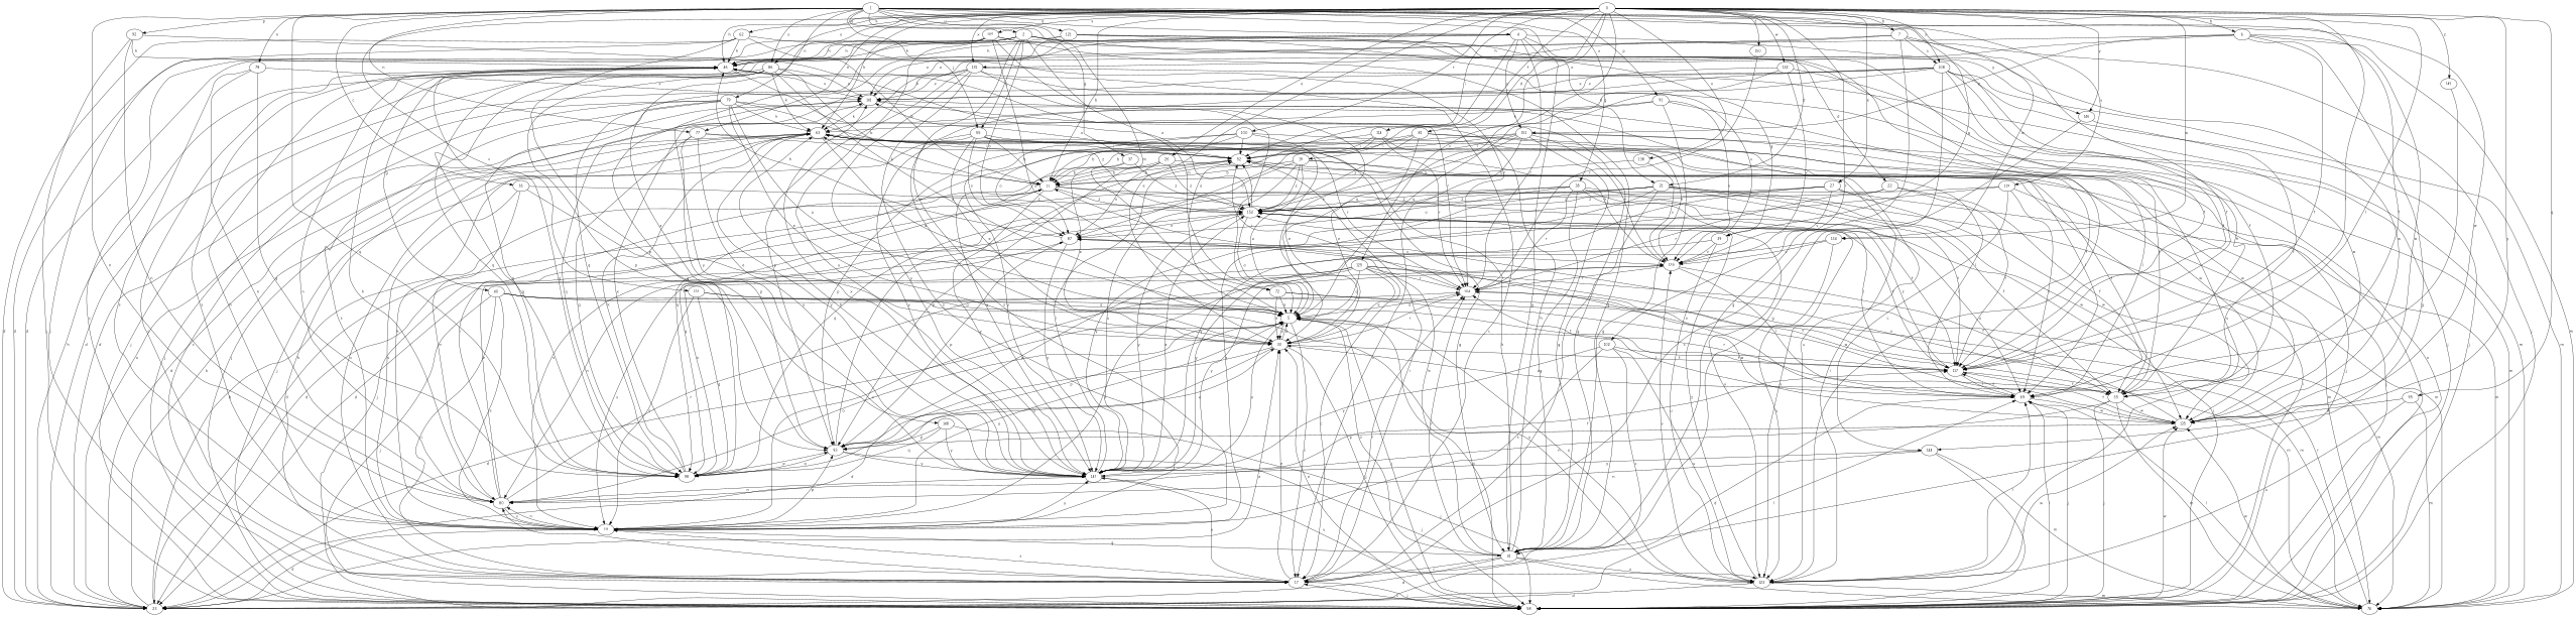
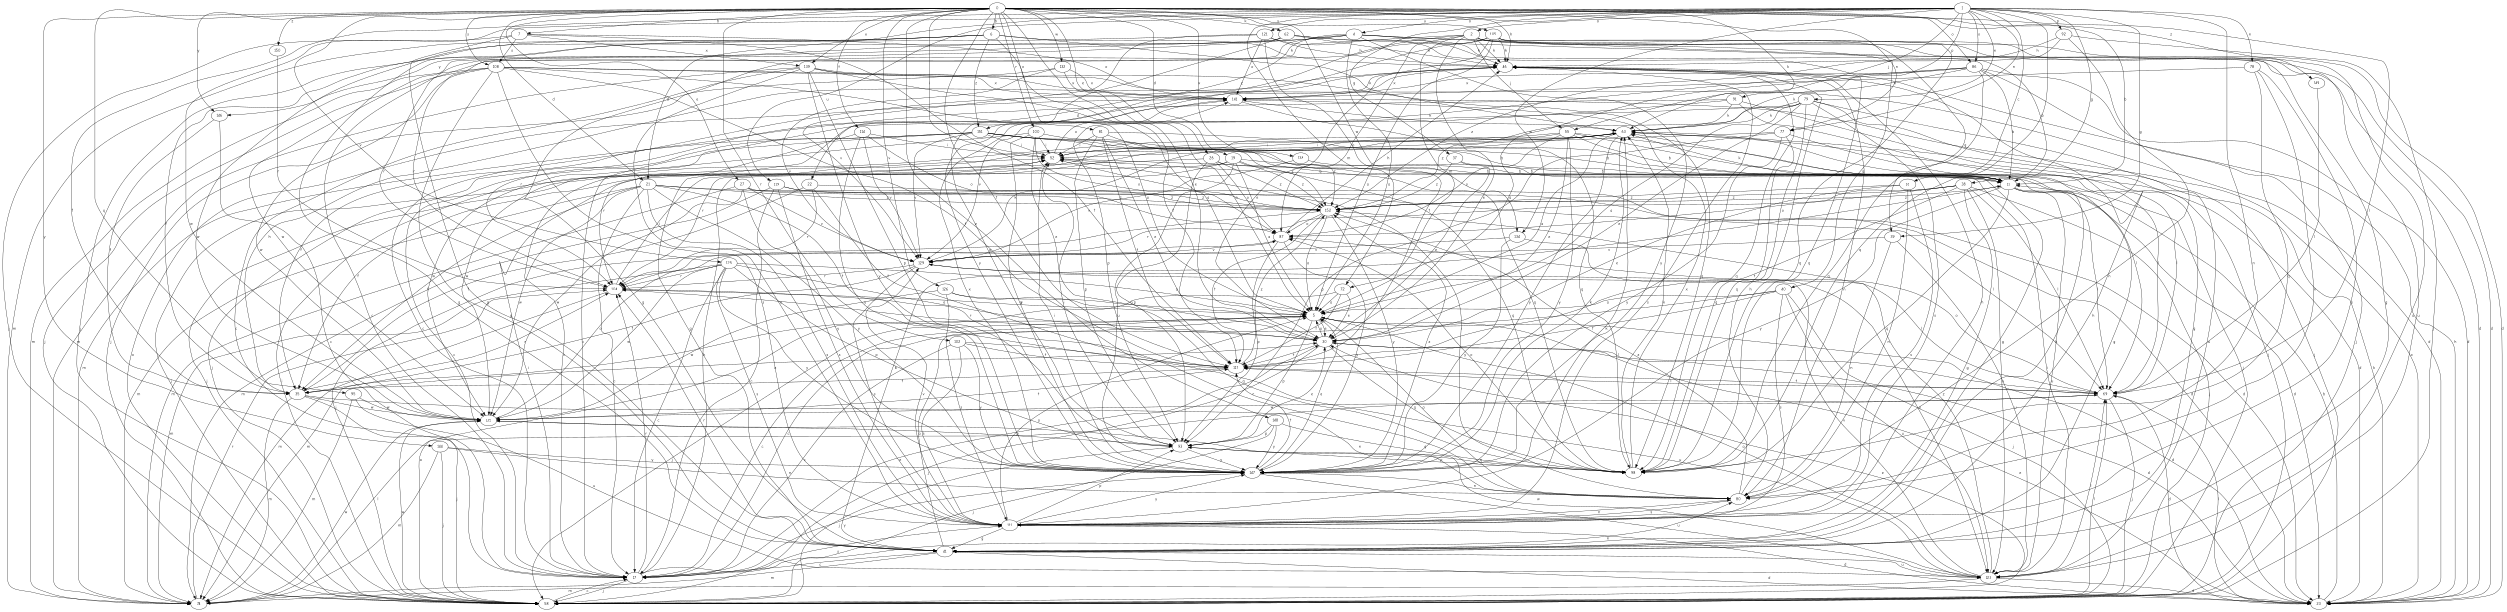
  strict digraph {
    fontname="Comic Neue"
    node [fontname="Comic Neue"]
    edge [fontname="Comic Neue"]
    0
    6
    7
    11
    19
    21
    26
    27
    30
    46
    52
    62
    63
    69
    77
    81
    86
    95
    100
    102
    105
    108
    114
    117
    125
    126
    132
    134
    138
    139
    144
    146
    148
    149
    150
    135
    41
    151
    74
    58
    141
    98
    123
    23
    147
    152
    35
    5
    17
    111
    87
    93
    129
    104
    80
    1
    2
    4
    16
    37
    38
    39
    55
    72
    78
    79
    91
    92
    119
    121
    22
    40
    0 -> 6 [label=b]
    0 -> 7 [label=b]
    0 -> 11 [label=b]
    0 -> 19 [label=d]
    0 -> 21 [label=d]
    0 -> 26 [label=e]
    0 -> 27 [label=e]
    0 -> 30 [label=e]
    0 -> 46 [label=h]
    0 -> 52 [label=i]
    0 -> 62 [label=k]
    0 -> 63 [label=k]
    0 -> 69 [label=l]
    0 -> 77 [label=n]
    0 -> 81 [label=o]
    0 -> 86 [label=o]
    0 -> 95 [label=q]
    0 -> 100 [label=r]
    0 -> 102 [label=r]
    0 -> 105 [label=s]
    0 -> 108 [label=s]
    0 -> 114 [label=t]
    0 -> 117 [label=t]
    0 -> 125 [label=v]
    0 -> 126 [label=v]
    0 -> 132 [label=w]
    0 -> 134 [label=w]
    0 -> 138 [label=x]
    0 -> 139 [label=x]
    0 -> 144 [label=y]
    0 -> 146 [label=y]
    0 -> 148 [label=z]
    0 -> 149 [label=z]
    0 -> 150 [label=z]
    6 -> 46 [label=h]
    6 -> 63 [label=k]
    6 -> 117 [label=t]
    6 -> 135 [label=w]
    6 -> 41 [label=g]
    6 -> 151 [label=z]
    6 -> 74 [label=m]
    7 -> 108 [label=s]
    7 -> 117 [label=t]
    7 -> 139 [label=x]
    7 -> 41 [label=g]
    7 -> 58 [label=j]
    7 -> 141 [label=x]
    11 -> 63 [label=k]
    11 -> 69 [label=l]
    11 -> 98 [label=q]
    11 -> 123 [label=u]
    11 -> 23 [label=d]
    11 -> 147 [label=y]
    11 -> 152 [label=z]
    19 -> 11 [label=b]
    19 -> 58 [label=j]
    19 -> 98 [label=q]
    19 -> 147 [label=u]
    19 -> 152 [label=z]
    19 -> 35 [label=f]
    19 -> 5 [label=a]
    21 -> 117 [label=t]
    21 -> 135 [label=w]
    21 -> 74 [label=m]
    21 -> 23 [label=d]
    21 -> 147 [label=y]
    21 -> 152 [label=z]
    21 -> 35 [label=f]
    21 -> 17 [label=c]
    21 -> 111 [label=s]
    26 -> 11 [label=b]
    26 -> 58 [label=j]
    26 -> 152 [label=z]
    26 -> 87 [label=o]
    26 -> 93 [label=p]
    27 -> 135 [label=w]
    27 -> 74 [label=m]
    27 -> 23 [label=d]
    27 -> 147 [label=y]
    27 -> 152 [label=z]
    27 -> 129 [label=v]
    30 -> 117 [label=t]
    30 -> 58 [label=j]
    30 -> 98 [label=q]
    30 -> 23 [label=d]
    30 -> 5 [label=a]
    30 -> 104 [label=r]
    46 -> 141 [label=x]
    46 -> 98 [label=q]
    46 -> 17 [label=c]
    46 -> 111 [label=s]
    46 -> 104 [label=r]
    46 -> 80 [label=n]
    52 -> 11 [label=b]
    52 -> 141 [label=x]
    62 -> 11 [label=b]
    62 -> 46 [label=h]
    62 -> 58 [label=j]
    62 -> 23 [label=d]
    62 -> 93 [label=p]
    62 -> 104 [label=r]
    63 -> 52 [label=i]
    63 -> 69 [label=l]
    63 -> 23 [label=d]
    63 -> 147 [label=y]
    63 -> 5 [label=a]
    63 -> 17 [label=c]
    63 -> 104 [label=r]
    69 -> 117 [label=t]
    69 -> 135 [label=w]
    69 -> 58 [label=j]
    69 -> 23 [label=d]
    69 -> 87 [label=o]
    77 -> 52 [label=i]
    77 -> 69 [label=l]
    77 -> 98 [label=q]
    77 -> 147 [label=y]
    77 -> 93 [label=p]
    81 -> 30 [label=e]
    81 -> 52 [label=i]
    81 -> 69 [label=l]
    81 -> 117 [label=t]
    81 -> 152 [label=z]
    81 -> 93 [label=p]
    86 -> 11 [label=b]
    86 -> 63 [label=k]
    86 -> 58 [label=j]
    86 -> 141 [label=x]
    86 -> 98 [label=q]
    86 -> 23 [label=d]
    86 -> 5 [label=a]
    86 -> 93 [label=p]
    95 -> 135 [label=w]
    95 -> 74 [label=m]
    95 -> 123 [label=u]
    100 -> 11 [label=b]
    100 -> 30 [label=e]
    100 -> 52 [label=i]
    100 -> 135 [label=w]
    100 -> 147 [label=y]
    100 -> 87 [label=o]
    102 -> 117 [label=t]
    102 -> 123 [label=u]
    102 -> 147 [label=y]
    102 -> 17 [label=c]
    102 -> 111 [label=s]
    105 -> 30 [label=e]
    105 -> 46 [label=h]
    105 -> 41 [label=g]
    105 -> 98 [label=q]
    105 -> 123 [label=u]
    105 -> 23 [label=d]
    105 -> 147 [label=y]
    105 -> 5 [label=a]
    108 -> 117 [label=t]
    108 -> 135 [label=w]
    108 -> 41 [label=g]
    108 -> 74 [label=m]
    108 -> 58 [label=j]
    108 -> 141 [label=x]
    108 -> 23 [label=d]
    108 -> 5 [label=a]
    108 -> 111 [label=s]
    114 -> 52 [label=i]
    114 -> 147 [label=y]
    114 -> 87 [label=o]
    114 -> 129 [label=v]
    114 -> 104 [label=r]
    117 -> 69 [label=l]
    117 -> 152 [label=z]
    117 -> 35 [label=f]
    125 -> 30 [label=e]
    125 -> 135 [label=w]
    125 -> 74 [label=m]
    125 -> 147 [label=y]
    125 -> 5 [label=a]
    125 -> 17 [label=c]
    125 -> 111 [label=s]
    125 -> 93 [label=p]
    125 -> 104 [label=r]
    126 -> 135 [label=w]
    126 -> 98 [label=q]
    126 -> 5 [label=a]
    126 -> 111 [label=s]
    132 -> 58 [label=j]
    132 -> 141 [label=x]
    132 -> 5 [label=a]
    132 -> 129 [label=v]
    134 -> 123 [label=u]
    134 -> 147 [label=y]
    134 -> 129 [label=v]
    138 -> 11 [label=b]
    138 -> 129 [label=v]
    139 -> 74 [label=m]
    139 -> 141 [label=x]
    139 -> 98 [label=q]
    139 -> 147 [label=y]
    139 -> 5 [label=a]
    139 -> 17 [label=c]
    139 -> 111 [label=s]
    139 -> 93 [label=p]
    144 -> 74 [label=m]
    144 -> 58 [label=j]
    144 -> 147 [label=y]
    144 -> 80 [label=n]
    146 -> 35 [label=f]
    146 -> 17 [label=c]
    148 -> 58 [label=j]
    148 -> 98 [label=q]
    148 -> 147 [label=y]
    148 -> 93 [label=p]
    149 -> 69 [label=l]
    150 -> 104 [label=r]
    135 -> 117 [label=t]
    135 -> 87 [label=o]
    135 -> 93 [label=p]
    41 -> 11 [label=b]
    41 -> 46 [label=h]
    41 -> 63 [label=k]
    41 -> 74 [label=m]
    41 -> 123 [label=u]
    41 -> 23 [label=d]
    41 -> 5 [label=a]
    41 -> 17 [label=c]
    41 -> 104 [label=r]
    151 -> 11 [label=b]
    151 -> 52 [label=i]
    151 -> 41 [label=g]
    151 -> 74 [label=m]
    151 -> 58 [label=j]
    151 -> 98 [label=q]
    151 -> 152 [label=z]
    151 -> 17 [label=c]
    151 -> 129 [label=v]
    74 -> 69 [label=l]
    74 -> 135 [label=w]
    74 -> 104 [label=r]
    58 -> 30 [label=e]
    58 -> 52 [label=i]
    58 -> 69 [label=l]
    58 -> 135 [label=w]
    58 -> 141 [label=x]
    58 -> 5 [label=a]
    58 -> 17 [label=c]
    141 -> 63 [label=k]
    141 -> 41 [label=g]
    141 -> 98 [label=q]
    98 -> 63 [label=k]
    98 -> 141 [label=x]
    98 -> 87 [label=o]
    98 -> 93 [label=p]
    123 -> 52 [label=i]
    123 -> 69 [label=l]
    123 -> 135 [label=w]
    123 -> 74 [label=m]
    123 -> 23 [label=d]
    123 -> 152 [label=z]
    123 -> 5 [label=a]
    123 -> 129 [label=v]
    23 -> 11 [label=b]
    23 -> 30 [label=e]
    23 -> 46 [label=h]
    23 -> 63 [label=k]
    23 -> 69 [label=l]
    23 -> 141 [label=x]
    147 -> 52 [label=i]
    147 -> 63 [label=k]
    147 -> 117 [label=t]
    147 -> 141 [label=x]
    147 -> 123 [label=u]
    147 -> 152 [label=z]
    147 -> 5 [label=a]
    147 -> 80 [label=n]
    152 -> 52 [label=i]
    152 -> 117 [label=t]
    152 -> 58 [label=j]
    152 -> 147 [label=y]
    152 -> 5 [label=a]
    152 -> 87 [label=o]
    35 -> 30 [label=e]
    35 -> 46 [label=h]
    35 -> 135 [label=w]
    35 -> 74 [label=m]
    35 -> 58 [label=j]
    35 -> 104 [label=r]
    35 -> 80 [label=n]
    5 -> 30 [label=e]
    5 -> 69 [label=l]
    5 -> 58 [label=j]
    5 -> 23 [label=d]
    5 -> 17 [label=c]
    5 -> 93 [label=p]
    17 -> 30 [label=e]
    17 -> 52 [label=i]
    17 -> 63 [label=k]
    17 -> 58 [label=j]
    17 -> 147 [label=y]
    17 -> 111 [label=s]
    17 -> 104 [label=r]
    17 -> 80 [label=n]
    111 -> 46 [label=h]
    111 -> 63 [label=k]
    111 -> 41 [label=g]
    111 -> 23 [label=d]
    111 -> 147 [label=y]
    111 -> 5 [label=a]
    111 -> 93 [label=p]
    111 -> 129 [label=v]
    111 -> 80 [label=n]
    87 -> 46 [label=h]
    87 -> 147 [label=y]
    87 -> 93 [label=p]
    87 -> 129 [label=v]
    93 -> 30 [label=e]
    93 -> 52 [label=i]
    93 -> 58 [label=j]
    93 -> 98 [label=q]
    93 -> 147 [label=y]
    129 -> 63 [label=k]
    129 -> 69 [label=l]
    129 -> 35 [label=f]
    129 -> 111 [label=s]
    129 -> 104 [label=r]
    104 -> 52 [label=i]
    104 -> 74 [label=m]
    104 -> 5 [label=a]
    80 -> 46 [label=h]
    80 -> 52 [label=i]
    80 -> 152 [label=z]
    80 -> 5 [label=a]
    80 -> 111 [label=s]
    80 -> 104 [label=r]
    1 -> 21 [label=d]
    1 -> 77 [label=n]
    1 -> 86 [label=o]
    1 -> 134 [label=w]
    1 -> 135 [label=w]
    1 -> 98 [label=q]
    1 -> 35 [label=f]
    1 -> 80 [label=n]
    1 -> 2 [label=a]
    1 -> 4 [label=a]
    1 -> 16 [label=c]
    1 -> 37 [label=g]
    1 -> 38 [label=g]
    1 -> 39 [label=g]
    1 -> 55 [label=j]
    1 -> 72 [label=m]
    1 -> 78 [label=n]
    1 -> 79 [label=n]
    1 -> 91 [label=p]
    1 -> 92 [label=p]
    1 -> 119 [label=u]
    1 -> 121 [label=u]
    2 -> 30 [label=e]
    2 -> 46 [label=h]
    2 -> 123 [label=u]
    2 -> 17 [label=c]
    2 -> 87 [label=o]
    2 -> 39 [label=g]
    2 -> 55 [label=j]
    2 -> 72 [label=m]
    2 -> 22 [label=d]
    2 -> 40 [label=g]
    4 -> 46 [label=h]
    4 -> 146 [label=y]
    4 -> 135 [label=w]
    4 -> 41 [label=g]
    4 -> 151 [label=z]
    4 -> 23 [label=d]
    4 -> 147 [label=y]
    4 -> 5 [label=a]
    4 -> 104 [label=r]
    16 -> 30 [label=e]
    16 -> 152 [label=z]
    16 -> 111 [label=s]
    16 -> 80 [label=n]
    37 -> 11 [label=b]
    37 -> 30 [label=e]
    37 -> 152 [label=z]
    38 -> 69 [label=l]
    38 -> 117 [label=t]
    38 -> 41 [label=g]
    38 -> 58 [label=j]
    38 -> 123 [label=u]
    38 -> 152 [label=z]
    38 -> 87 [label=o]
    38 -> 104 [label=r]
    39 -> 123 [label=u]
    39 -> 129 [label=v]
    39 -> 80 [label=n]
    55 -> 11 [label=b]
    55 -> 30 [label=e]
    55 -> 52 [label=i]
    55 -> 135 [label=w]
    55 -> 41 [label=g]
    55 -> 58 [label=j]
    55 -> 147 [label=y]
    55 -> 87 [label=o]
    72 -> 30 [label=e]
    72 -> 117 [label=t]
    72 -> 74 [label=m]
    72 -> 5 [label=a]
    78 -> 141 [label=x]
    78 -> 98 [label=q]
    78 -> 111 [label=s]
    78 -> 80 [label=n]
    79 -> 30 [label=e]
    79 -> 63 [label=k]
    79 -> 58 [label=j]
    79 -> 98 [label=q]
    79 -> 123 [label=u]
    79 -> 152 [label=z]
    79 -> 5 [label=a]
    79 -> 17 [label=c]
    79 -> 111 [label=s]
    91 -> 63 [label=k]
    91 -> 41 [label=g]
    91 -> 58 [label=j]
    91 -> 35 [label=f]
    91 -> 129 [label=v]
    92 -> 46 [label=h]
    92 -> 58 [label=j]
    92 -> 152 [label=z]
    92 -> 80 [label=n]
    119 -> 69 [label=l]
    119 -> 74 [label=m]
    119 -> 152 [label=z]
-   119 -> 144 [label=c]
+   119 -> 17 [label=c]
    119 -> 111 [label=s]
    121 -> 46 [label=h]
    121 -> 117 [label=t]
    121 -> 141 [label=x]
    121 -> 98 [label=q]
    121 -> 35 [label=f]
    121 -> 129 [label=v]
    22 -> 117 [label=t]
    22 -> 152 [label=z]
    22 -> 35 [label=f]
    22 -> 104 [label=r]
    40 -> 117 [label=t]
    40 -> 58 [label=j]
    40 -> 123 [label=u]
    40 -> 5 [label=a]
    40 -> 17 [label=c]
    40 -> 111 [label=s]
  }
